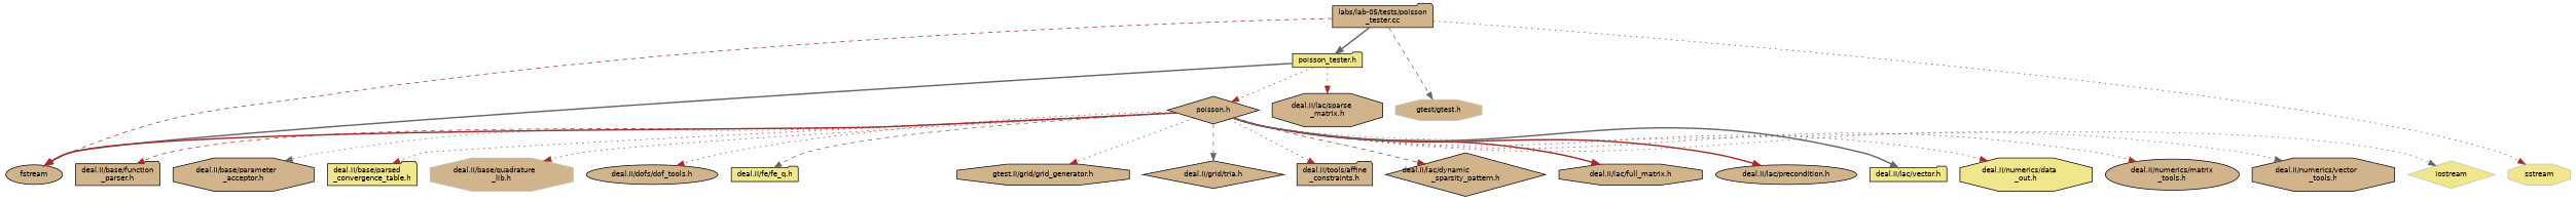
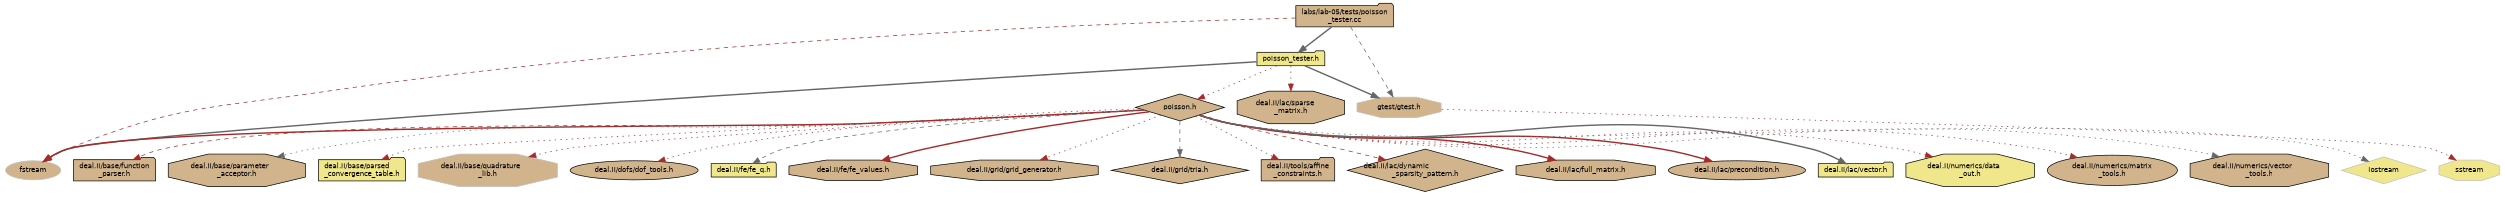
  digraph {
    node [color=black fillcolor=tan fontname=Helvetica fontsize=10 shape=octagon style=filled]
    edge [color=brown fontname=Helvetica fontsize=10 labelfontname=Helvetica labelfontsize=10 style=dotted]
    n1 [fontcolor=black height=0.2 label="labs/lab-05/tests/poisson\l_tester.cc" shape=folder width=0.4]
    n2 [fillcolor=khaki height=0.2 label="poisson_tester.h" shape=folder width=0.4]
    n3 [color=grey75 height=0.2 label="gtest/gtest.h" width=0.4]
-   n4 [height=0.2 label=fstream shape=ellipse width=0.4]
+   n4 [color=grey75 height=0.2 label=fstream shape=ellipse width=0.4]
    n5 [color=grey75 fillcolor=khaki height=0.2 label=sstream width=0.4]
    n6 [height=0.2 label="poisson.h" shape=diamond width=0.4]
    n7 [height=0.2 label="deal.II/lac/sparse\l_matrix.h" width=0.4]
    n8 [height=0.2 label="deal.II/base/function\l_parser.h" shape=folder width=0.4]
    n9 [height=0.2 label="deal.II/base/parameter\l_acceptor.h" width=0.4]
    n10 [fillcolor=khaki height=0.2 label="deal.II/base/parsed\l_convergence_table.h" shape=folder width=0.4]
    n11 [color=grey75 height=0.2 label="deal.II/base/quadrature\l_lib.h" width=0.4]
    n12 [height=0.2 label="deal.II/dofs/dof_tools.h" shape=ellipse width=0.4]
    n13 [fillcolor=khaki height=0.2 label="deal.II/fe/fe_q.h" shape=folder width=0.4]
-   n15 [height=0.2 label="gtest.II/grid/grid_generator.h" width=0.4]
+   n14 [height=0.2 label="deal.II/fe/fe_values.h" width=0.4]
+   n15 [height=0.2 label="deal.II/grid/grid_generator.h" width=0.4]
    n16 [height=0.2 label="deal.II/grid/tria.h" shape=diamond width=0.4]
    n17 [height=0.2 label="deal.II/tools/affine\l_constraints.h" shape=folder width=0.4]
    n18 [height=0.2 label="deal.II/lac/dynamic\l_sparsity_pattern.h" shape=diamond width=0.4]
    n19 [height=0.2 label="deal.II/lac/full_matrix.h" width=0.4]
    n20 [height=0.2 label="deal.II/lac/precondition.h" shape=ellipse width=0.4]
    n21 [fillcolor=khaki height=0.2 label="deal.II/lac/vector.h" shape=folder width=0.4]
    n22 [fillcolor=khaki height=0.2 label="deal.II/numerics/data\l_out.h" width=0.4]
    n23 [height=0.2 label="deal.II/numerics/matrix\l_tools.h" shape=ellipse width=0.4]
    n24 [height=0.2 label="deal.II/numerics/vector\l_tools.h" width=0.4]
    n25 [color=grey75 fillcolor=khaki height=0.2 label=iostream shape=diamond width=0.4]
    n1 -> n2 [color=gray40 style=bold]
    n1 -> n3 [color=gray40 style=dashed]
    n1 -> n4 [style=dashed]
-   n1 -> n5
+   n3 -> n5
+   n2 -> n3 [color=gray40 style=bold]
    n2 -> n4 [color=gray40 style=bold]
    n2 -> n6
    n2 -> n7
    n6 -> n4 [style=bold]
    n6 -> n8 [style=dashed]
    n6 -> n9 [color=gray40]
    n6 -> n10
    n6 -> n11
    n6 -> n12
    n6 -> n13 [color=gray40 style=dashed]
+   n6 -> n14 [style=bold]
    n6 -> n15
    n6 -> n16 [color=gray40 style=dashed]
    n6 -> n17
    n6 -> n18 [style=dashed]
    n6 -> n19 [style=bold]
    n6 -> n20 [style=bold]
    n6 -> n21 [color=gray40 style=bold]
    n6 -> n22
    n6 -> n23
    n6 -> n24 [color=gray40]
    n6 -> n25 [color=gray40]
  }
